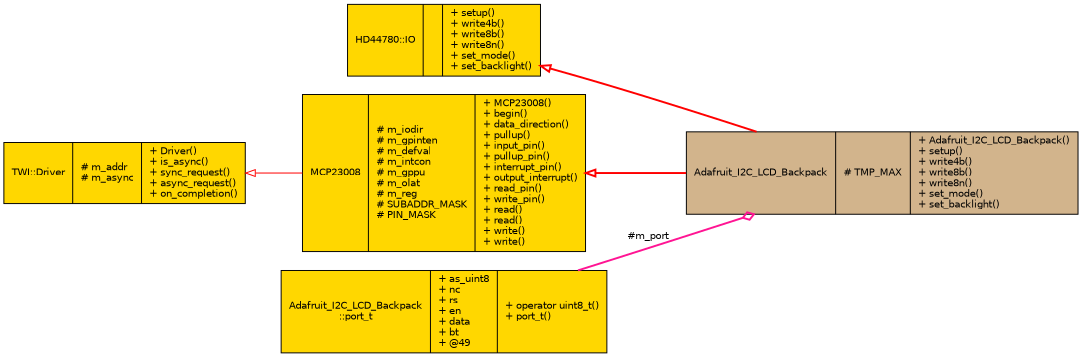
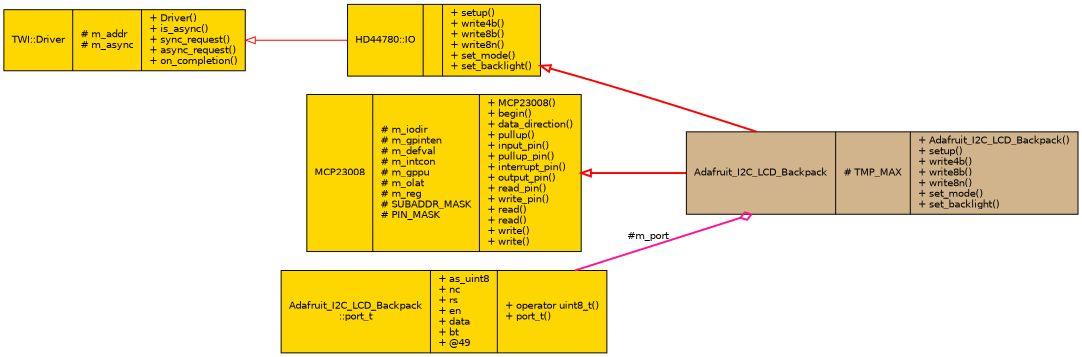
  digraph {
    rankdir=LR
    node [color=black fillcolor=gold fontname=Helvetica fontsize=10 shape=record style=filled]
    edge [arrowtail=onormal color=red dir=back fontname=Helvetica fontsize=10 labelfontname=Helvetica labelfontsize=10 style=bold]
    n1 [fillcolor=tan fontcolor=black height=0.2 label="{Adafruit_I2C_LCD_Backpack\n|# TMP_MAX\l|+ Adafruit_I2C_LCD_Backpack()\l+ setup()\l+ write4b()\l+ write8b()\l+ write8n()\l+ set_mode()\l+ set_backlight()\l}" width=0.4]
    n2 [height=0.2 label="{HD44780::IO\n||+ setup()\l+ write4b()\l+ write8b()\l+ write8n()\l+ set_mode()\l+ set_backlight()\l}" width=0.4]
-   n3 [height=0.2 label="{MCP23008\n|# m_iodir\l# m_gpinten\l# m_defval\l# m_intcon\l# m_gppu\l# m_olat\l# m_reg\l# SUBADDR_MASK\l# PIN_MASK\l|+ MCP23008()\l+ begin()\l+ data_direction()\l+ pullup()\l+ input_pin()\l+ pullup_pin()\l+ interrupt_pin()\l+ output_interrupt()\l+ read_pin()\l+ write_pin()\l+ read()\l+ read()\l+ write()\l+ write()\l}" width=0.4]
+   n3 [height=0.2 label="{MCP23008\n|# m_iodir\l# m_gpinten\l# m_defval\l# m_intcon\l# m_gppu\l# m_olat\l# m_reg\l# SUBADDR_MASK\l# PIN_MASK\l|+ MCP23008()\l+ begin()\l+ data_direction()\l+ pullup()\l+ input_pin()\l+ pullup_pin()\l+ interrupt_pin()\l+ output_pin()\l+ read_pin()\l+ write_pin()\l+ read()\l+ read()\l+ write()\l+ write()\l}" width=0.4]
    n4 [height=0.2 label="{TWI::Driver\n|# m_addr\l# m_async\l|+ Driver()\l+ is_async()\l+ sync_request()\l+ async_request()\l+ on_completion()\l}" width=0.4]
    n5 [height=0.2 label="{Adafruit_I2C_LCD_Backpack\l::port_t\n|+ as_uint8\l+ nc\l+ rs\l+ en\l+ data\l+ bt\l+ @49\l|+ operator uint8_t()\l+ port_t()\l}" width=0.4]
    n2 -> n1
    n3 -> n1
-   n4 -> n3 [style=solid]
+   n4 -> n2 [style=solid]
    n5 -> n1 [arrowhead=odiamond color=deeppink label=" #m_port" arrowtail="" dir=""]
  }
